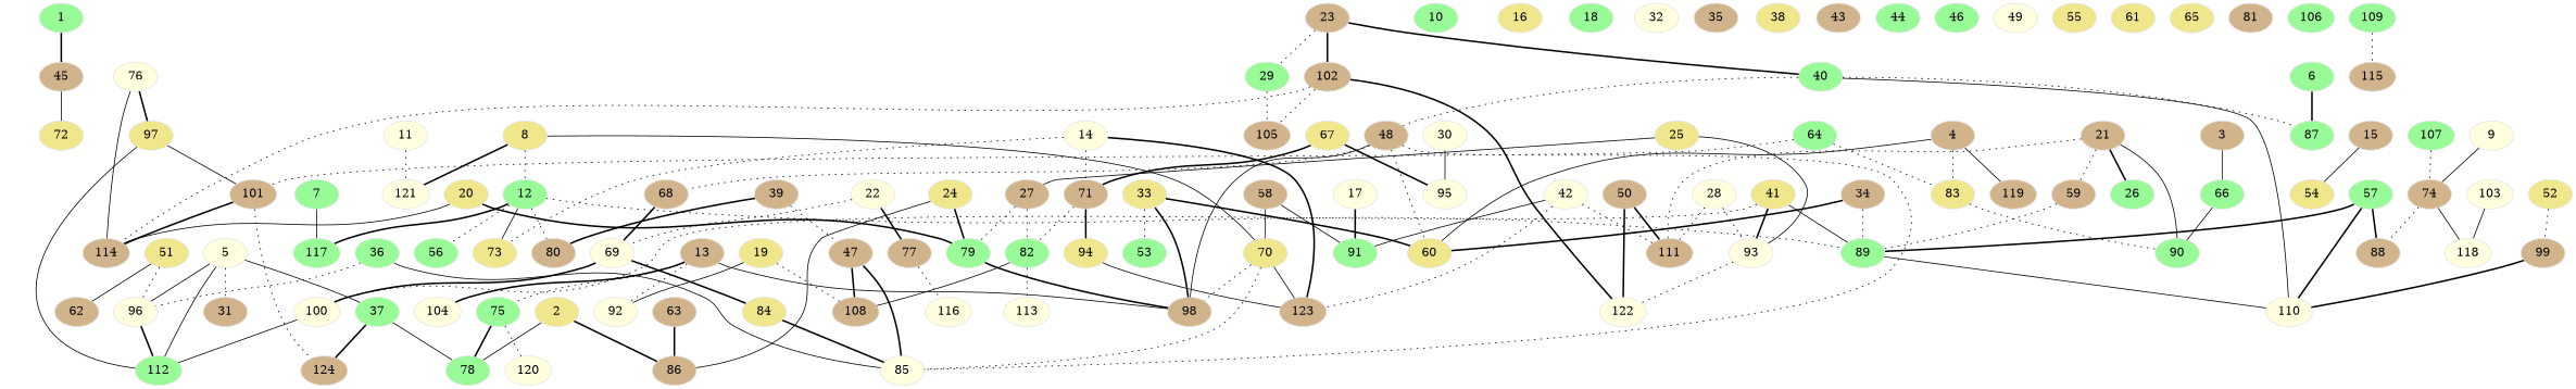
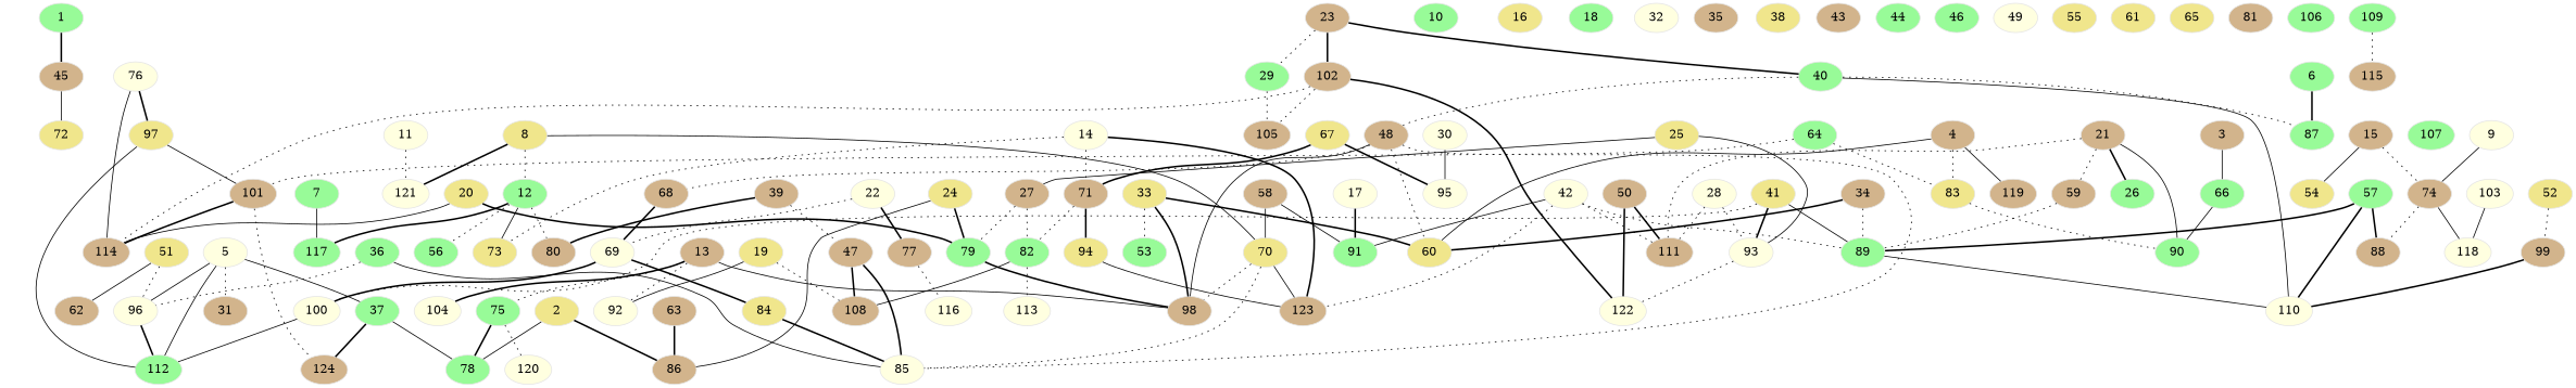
  graph {
    node [color=gray90 fillcolor=tan style=filled]
    edge [style=dotted]
    1 [fillcolor=palegreen]
    45
    72 [fillcolor=khaki]
    2 [fillcolor=khaki]
    78 [fillcolor=palegreen]
    86
    66 [fillcolor=palegreen]
    3
    90 [fillcolor=palegreen]
    60 [fillcolor=khaki]
    4
    83 [fillcolor=khaki]
    119
    5 [fillcolor=lightyellow]
    31
    37 [fillcolor=palegreen]
    96 [fillcolor=lightyellow]
    112 [fillcolor=palegreen]
    124
    6 [fillcolor=palegreen]
    87 [fillcolor=palegreen]
    7 [fillcolor=palegreen]
    117 [fillcolor=palegreen]
    8 [fillcolor=khaki]
    12 [fillcolor=palegreen]
    70 [fillcolor=khaki]
    121 [fillcolor=lightyellow]
    56 [fillcolor=palegreen]
    73 [fillcolor=khaki]
    80
    98
    123
    85 [fillcolor=lightyellow]
    9 [fillcolor=lightyellow]
    74
    88
    118 [fillcolor=lightyellow]
    10 [fillcolor=palegreen]
    11 [fillcolor=lightyellow]
    75 [fillcolor=palegreen]
    13
    92 [fillcolor=lightyellow]
    104 [fillcolor=lightyellow]
    120 [fillcolor=lightyellow]
    14 [fillcolor=lightyellow]
    71
    82 [fillcolor=palegreen]
    94 [fillcolor=khaki]
    15
    54 [fillcolor=khaki]
    16 [fillcolor=khaki]
    17 [fillcolor=lightyellow]
    91 [fillcolor=palegreen]
    18 [fillcolor=palegreen]
    19 [fillcolor=khaki]
    108
    20 [fillcolor=khaki]
    79 [fillcolor=palegreen]
    114
    26 [fillcolor=palegreen]
    21
    59
    111
    89 [fillcolor=palegreen]
    22 [fillcolor=lightyellow]
    69 [fillcolor=lightyellow]
    77
    100 [fillcolor=lightyellow]
    84 [fillcolor=khaki]
    116 [fillcolor=lightyellow]
    29 [fillcolor=palegreen]
    23
    40 [fillcolor=palegreen]
    102
    105
    110 [fillcolor=lightyellow]
    48
    122 [fillcolor=lightyellow]
    24 [fillcolor=khaki]
    25 [fillcolor=khaki]
    27
    93 [fillcolor=lightyellow]
    113 [fillcolor=lightyellow]
    28 [fillcolor=lightyellow]
    30 [fillcolor=lightyellow]
    95 [fillcolor=lightyellow]
    32 [fillcolor=lightyellow]
    33 [fillcolor=khaki]
    53 [fillcolor=palegreen]
    34
    35
    36 [fillcolor=palegreen]
    38 [fillcolor=khaki]
    39
    47
    68
    41 [fillcolor=khaki]
    42 [fillcolor=lightyellow]
    43
    44 [fillcolor=palegreen]
    46 [fillcolor=palegreen]
    49 [fillcolor=lightyellow]
    50
    51 [fillcolor=khaki]
    62
    52 [fillcolor=khaki]
    99
    55 [fillcolor=khaki]
    57 [fillcolor=palegreen]
    58
    61 [fillcolor=khaki]
    63
    64 [fillcolor=palegreen]
    101
    65 [fillcolor=khaki]
    67 [fillcolor=khaki]
    76 [fillcolor=lightyellow]
    97 [fillcolor=khaki]
    81
    103 [fillcolor=lightyellow]
    106 [fillcolor=palegreen]
    107 [fillcolor=palegreen]
    109 [fillcolor=palegreen]
    115
    1 -- 45 [style=bold]
    45 -- 72 [style=solid]
    2 -- 78 [style=solid]
    2 -- 86 [style=bold]
    66 -- 90 [style=solid]
    3 -- 66 [style=solid]
    4 -- 60 [style=solid]
    4 -- 83
    4 -- 119 [style=solid]
    83 -- 90
    5 -- 31
    5 -- 37 [style=solid]
    5 -- 96 [style=solid]
    5 -- 112 [style=solid]
    37 -- 78 [style=solid]
    37 -- 124 [style=bold]
    96 -- 112 [style=bold]
    6 -- 87 [style=bold]
    7 -- 117 [style=solid]
    8 -- 12
    8 -- 70 [style=solid]
    8 -- 121 [style=bold]
    12 -- 117 [style=bold]
    12 -- 56
    12 -- 73 [style=solid]
    12 -- 80
    70 -- 98
    70 -- 123 [style=solid]
    70 -- 85
    9 -- 74 [style=solid]
    74 -- 88
    74 -- 118 [style=solid]
    11 -- 121
    75 -- 78 [style=bold]
    75 -- 120
    13 -- 98 [style=solid]
    13 -- 75
    13 -- 92
    13 -- 104 [style=bold]
    14 -- 73
    14 -- 123 [style=bold]
    14 -- 71
    71 -- 82
    71 -- 94 [style=bold]
    82 -- 108 [style=solid]
    82 -- 113
    94 -- 123 [style=solid]
-   107 -- 74
+   15 -- 74
    15 -- 54 [style=solid]
    17 -- 91 [style=bold]
    19 -- 92 [style=solid]
    19 -- 108
    20 -- 79 [style=bold]
    20 -- 114 [style=solid]
    79 -- 98 [style=bold]
    21 -- 90 [style=solid]
    21 -- 26 [style=bold]
    21 -- 59
    21 -- 111
    59 -- 89
    89 -- 110 [style=solid]
    22 -- 69
    22 -- 77 [style=bold]
    69 -- 100 [style=bold]
    69 -- 84 [style=bold]
    77 -- 116
    100 -- 112 [style=solid]
    84 -- 85 [style=bold]
    29 -- 105
    23 -- 29
    23 -- 40 [style=bold]
    23 -- 102 [style=bold]
    40 -- 87
    40 -- 110 [style=solid]
    40 -- 48
    102 -- 114
    102 -- 105
    102 -- 122 [style=bold]
    48 -- 60
    48 -- 98 [style=solid]
    48 -- 85
    48 -- 68
    24 -- 86 [style=solid]
    24 -- 79 [style=bold]
    25 -- 27 [style=solid]
    25 -- 93 [style=solid]
    27 -- 82
    27 -- 79
    93 -- 122
    28 -- 111
    28 -- 93
    30 -- 95 [style=solid]
    33 -- 60 [style=bold]
    33 -- 98 [style=bold]
    33 -- 53
    34 -- 60 [style=bold]
    34 -- 89
    36 -- 96
    36 -- 85 [style=solid]
    39 -- 80 [style=bold]
    39 -- 47
    47 -- 85 [style=bold]
    47 -- 108 [style=bold]
    68 -- 69 [style=bold]
    41 -- 89 [style=solid]
    41 -- 100
    41 -- 93 [style=bold]
    42 -- 123
    42 -- 91 [style=solid]
    42 -- 111
-   12 -- 89
+   42 -- 89
    50 -- 111 [style=bold]
    50 -- 122 [style=bold]
    51 -- 96
    51 -- 62 [style=solid]
    52 -- 99
    99 -- 110 [style=bold]
    57 -- 88 [style=bold]
    57 -- 89 [style=bold]
    57 -- 110 [style=bold]
    58 -- 70 [style=solid]
    58 -- 91 [style=solid]
    63 -- 86 [style=bold]
    64 -- 83
    64 -- 101
    101 -- 124
    101 -- 114 [style=bold]
    67 -- 71 [style=bold]
    67 -- 95 [style=bold]
    76 -- 114 [style=solid]
    76 -- 97 [style=bold]
    97 -- 112 [style=solid]
    97 -- 101 [style=solid]
    103 -- 118 [style=solid]
    109 -- 115
  }
